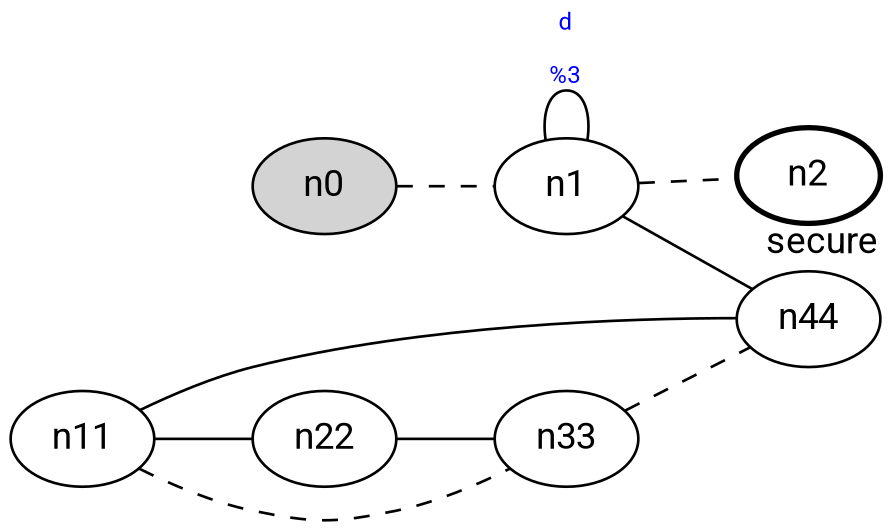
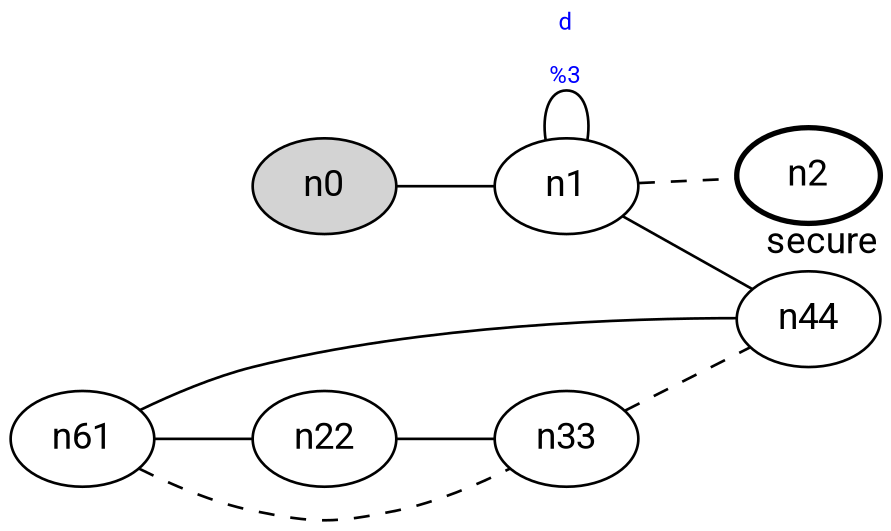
  graph {
    fontcolor=blue
    fontname=Roboto
    rankdir=LR
    node [fontname=Roboto]
    edge [fontname=Roboto]
    n0 [style=filled]
    n1
    n2 [style=bold xlabel=secure]
    n44
-   n11
+   n11 [label=n61]
    n22
    n33
-   n0 -- n1 [style=dashed]
+   n0 -- n1 [style=solid]
    n1 -- n1 [fontcolor=blue fontsize=9 label="d\n\l\G"]
    n1 -- n2 [style=dashed]
    n1 -- n44
    n11 -- n44
    n11 -- n22
    n11 -- n33 [style=dashed]
    n22 -- n33
    n33 -- n44 [style=dashed]
  }
